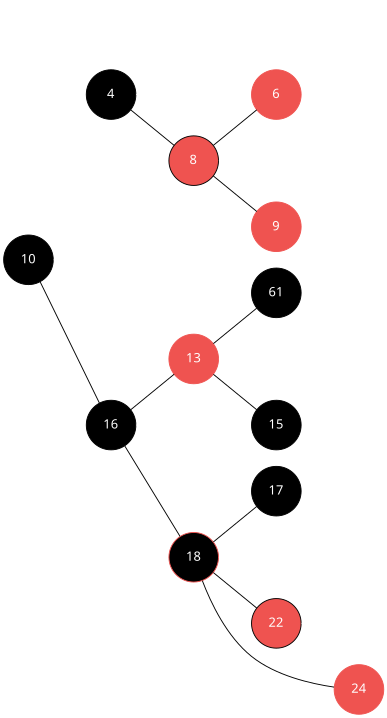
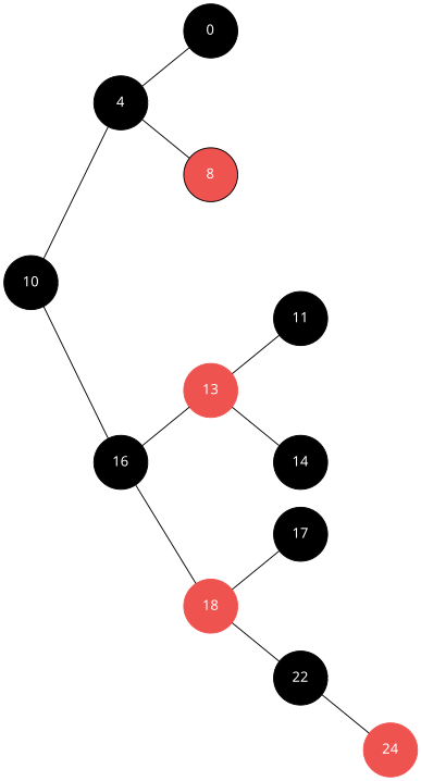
  digraph {
    rankdir=LR
    node [color=black fixedsize=true fontcolor=white fontname="InputMono-Bold" shape=circle style=filled]
    edge [arrowhead=none color=black style=filled weight=10]
    10 [height=0.75 width=0.75]
    4 [height=0.75 width=0.75]
    "[10" [color=white height=0.75 width=0.75]
    16 [height=0.75 width=0.75]
+   0 [height=0.75 width=0.75]
    "[4" [color=white height=0.75 width=0.75]
    8 [fillcolor="#ef5350" height=0.75 width=0.75]
    13 [color="#ef5350" height=0.75 width=0.75]
    "[16" [color=white height=0.75 width=0.75]
-   18 [color="#ef5350" height=0.75 width=0.75 fillcolor=black]
-   6 [color="#ef5350" height=0.75 width=0.75]
+   18 [color="#ef5350" height=0.75 width=0.75]
    "[8" [color=white height=0.75 width=0.75]
-   9 [color="#ef5350" height=0.75 width=0.75]
-   11 [height=0.75 width=0.75 label=61]
+   11 [height=0.75 width=0.75]
    "[13" [color=white height=0.75 width=0.75]
-   15 [height=0.75 width=0.75]
+   15 [height=0.75 width=0.75 label=14]
    17 [height=0.75 width=0.75]
    "[18" [color=white height=0.75 width=0.75]
-   22 [height=0.75 width=0.75 fillcolor="#ef5350"]
+   22 [height=0.75 width=0.75]
    "[22" [color=white height=0.75 width=0.75]
    24 [color="#ef5350" height=0.75 width=0.75]
+   10 -> 4
    10 -> "[10" [color=white weight=100]
    10 -> 16
+   4 -> 0
    4 -> "[4" [color=white weight=100]
    4 -> 8
    16 -> 13
    16 -> "[16" [color=white weight=100]
    16 -> 18
-   8 -> 6
    8 -> "[8" [color=white weight=100]
-   8 -> 9
    13 -> 11
    13 -> "[13" [color=white weight=100]
    13 -> 15
    18 -> 17
    18 -> "[18" [color=white weight=100]
    18 -> 22
    22 -> "[22" [color=white weight=100]
-   18 -> 24
+   22 -> 24
  }
